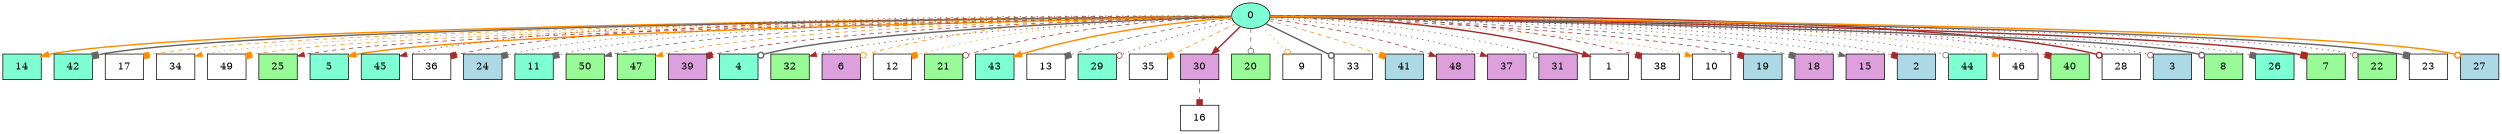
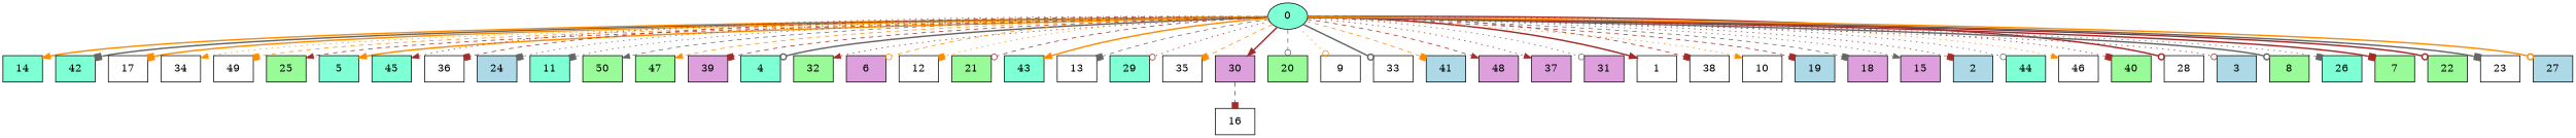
  digraph {
    fontname="DejaVu Serif"
    node [fillcolor=white fontname="DejaVu Serif" style=filled shape=box]
    edge [arrowhead=box color=brown fontname="DejaVu Serif" style=dotted]
    0 [fillcolor=aquamarine shape=""]
    n2 [fillcolor=aquamarine label="14\n"]
    n3 [fillcolor=aquamarine label="42\n"]
    n4 [label="17\n"]
    n5 [label="34\n"]
    n6 [label="49\n"]
    n7 [fillcolor=palegreen label="25\n"]
    n8 [fillcolor=aquamarine label="5\n"]
    n9 [fillcolor=aquamarine label="45\n"]
    n10 [label="36\n"]
    n11 [fillcolor=lightblue label="24\n"]
    n12 [fillcolor=aquamarine label="11\n"]
    n13 [fillcolor=palegreen label="50\n"]
    n14 [fillcolor=palegreen label="47\n"]
    n15 [fillcolor=plum label="39\n"]
    n16 [fillcolor=aquamarine label="4\n"]
    n17 [fillcolor=palegreen label="32\n"]
    n18 [fillcolor=plum label="6\n"]
    n19 [label="12\n"]
    n20 [fillcolor=palegreen label="21\n"]
    n21 [fillcolor=aquamarine label="43\n"]
    n22 [label="13\n"]
    n23 [fillcolor=aquamarine label="29\n"]
    n24 [label="35\n"]
    n25 [fillcolor=plum label="30\n"]
    n26 [fillcolor=palegreen label="20\n"]
    n27 [label="9\n"]
    n28 [label="33\n"]
    n29 [fillcolor=lightblue label="41\n"]
    n30 [fillcolor=plum label="48\n"]
    n31 [fillcolor=plum label="37\n"]
    n32 [fillcolor=plum label="31\n"]
    n33 [label="1\n"]
    n34 [label="38\n"]
    n35 [label="10\n"]
    n36 [fillcolor=lightblue label="19\n"]
    n37 [fillcolor=plum label="18\n"]
    n38 [fillcolor=plum label="15\n"]
    n39 [fillcolor=lightblue label="2\n"]
    n40 [fillcolor=aquamarine label="44\n"]
    n41 [label="46\n"]
    n42 [fillcolor=palegreen label="40\n"]
    n43 [label="28\n"]
    n44 [fillcolor=lightblue label="3\n"]
    n45 [fillcolor=palegreen label="8\n"]
    n46 [fillcolor=aquamarine label="26\n"]
    n47 [fillcolor=palegreen label="7\n"]
    n48 [fillcolor=palegreen label="22\n"]
    n49 [label="23\n"]
    n50 [fillcolor=lightblue label="27\n"]
    n51 [label="16\n"]
    0 -> n2 [arrowhead=normal color=darkorange style=bold]
    0 -> n3 [color=gray40 style=bold]
-   0 -> n4 [color=darkorange style=dashed]
+   0 -> n4 [color=darkorange style=bold]
    0 -> n5 [arrowhead=normal color=darkorange]
    0 -> n6 [color=darkorange style=dashed]
    0 -> n7 [arrowhead=normal style=dashed]
    0 -> n8 [arrowhead=normal color=darkorange style=bold]
    0 -> n9 [arrowhead=normal]
    0 -> n10 [style=dashed]
    0 -> n11 [color=gray40]
    0 -> n12 [color=gray40]
    0 -> n13 [arrowhead=normal color=gray40 style=dashed]
    0 -> n14 [arrowhead=normal color=darkorange style=dashed]
    0 -> n15 [style=dashed]
    0 -> n16 [arrowhead=odot color=gray40 style=bold]
    0 -> n17 [arrowhead=normal]
    0 -> n18 [arrowhead=odot color=darkorange style=dashed]
    0 -> n19 [color=darkorange]
    0 -> n20 [arrowhead=odot style=dashed]
    0 -> n21 [arrowhead=normal color=darkorange style=bold]
    0 -> n22 [color=gray40 style=dashed]
    0 -> n23 [arrowhead=odot]
    0 -> n24 [color=darkorange style=dashed]
    0 -> n25 [arrowhead=normal style=bold]
    0 -> n26 [arrowhead=odot color=gray40 style=dashed]
    0 -> n27 [arrowhead=odot color=darkorange]
    0 -> n28 [arrowhead=odot color=gray40 style=bold]
    0 -> n29 [color=darkorange style=dashed]
    0 -> n30 [arrowhead=normal style=dashed]
    0 -> n31 [arrowhead=normal]
    0 -> n32 [arrowhead=odot color=gray40]
    0 -> n33 [arrowhead=normal style=bold]
    0 -> n34 [style=dashed]
    0 -> n35 [arrowhead=normal color=darkorange]
    0 -> n36 [style=dashed]
    0 -> n37 [color=gray40 style=dashed]
    0 -> n38 [arrowhead=normal color=gray40]
    0 -> n39
    0 -> n40 [arrowhead=odot color=gray40]
    0 -> n41 [arrowhead=normal color=darkorange]
    0 -> n42
    0 -> n43 [arrowhead=odot style=bold]
    0 -> n44 [arrowhead=odot]
    0 -> n45 [arrowhead=odot color=gray40 style=bold]
    0 -> n46 [color=gray40]
    0 -> n47 [style=bold]
-   0 -> n48 [arrowhead=odot]
+   0 -> n48 [arrowhead=odot style=bold]
    0 -> n49 [color=gray40 style=bold]
    0 -> n50 [arrowhead=odot color=darkorange style=bold]
    n25 -> n51 [style=dashed]
  }
